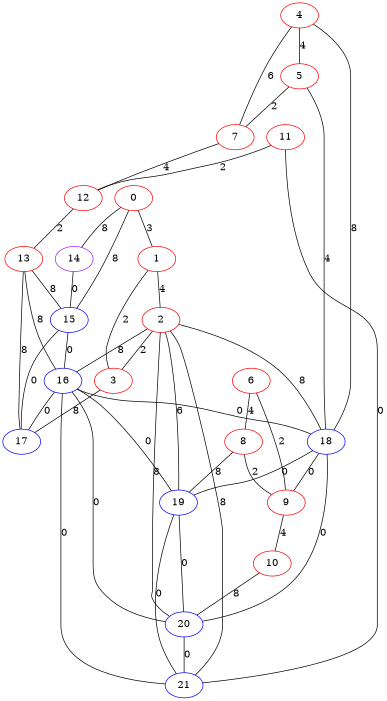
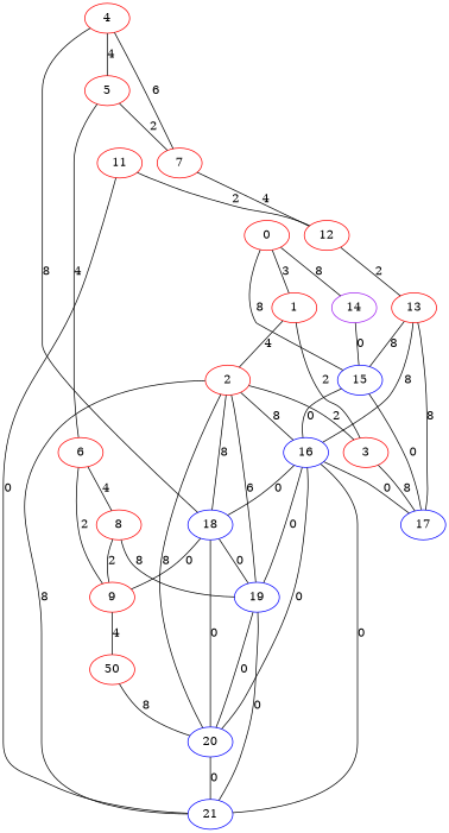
  graph {
    node [color=red weight=1]
    0
    1
    14 [color=purple weight=4]
    15 [color=blue weight=3]
    2
    3
    16 [color=blue weight=3]
    17 [color=blue weight=3]
    18 [color=blue weight=3]
    19 [color=blue weight=3]
    20 [color=blue weight=3]
    21 [color=blue weight=3]
    9
    4
    5
    7
    6
    12
    8
-   10
+   10 [label=50]
    11
    13
    0 -- 1 [label=3]
    0 -- 14 [label=8]
    0 -- 15 [label=8]
    1 -- 2 [label=4]
    1 -- 3 [label=2]
    14 -- 15 [label=0]
    15 -- 16 [label=0]
    15 -- 17 [label=0]
    2 -- 3 [label=2]
    2 -- 16 [label=8]
    2 -- 18 [label=8]
    2 -- 19 [label=6]
    2 -- 20 [label=8]
    2 -- 21 [label=8]
    3 -- 17 [label=8]
    16 -- 17 [label=0]
    16 -- 18 [label=0]
    16 -- 19 [label=0]
    16 -- 20 [label=0]
    16 -- 21 [label=0]
    18 -- 19 [label=0]
    18 -- 20 [label=0]
    18 -- 9 [label=0]
    19 -- 20 [label=0]
    19 -- 21 [label=0]
    20 -- 21 [label=0]
    9 -- 10 [label=4]
    4 -- 18 [label=8]
    4 -- 5 [label=4]
    4 -- 7 [label=6]
    5 -- 7 [label=2]
-   5 -- 18 [label=4]
+   5 -- 6 [label=4]
    7 -- 12 [label=4]
    6 -- 9 [label=2]
    6 -- 8 [label=4]
    12 -- 13 [label=2]
    8 -- 19 [label=8]
    8 -- 9 [label=2]
    10 -- 20 [label=8]
    11 -- 21 [label=0]
    11 -- 12 [label=2]
    13 -- 15 [label=8]
    13 -- 16 [label=8]
    13 -- 17 [label=8]
  }
